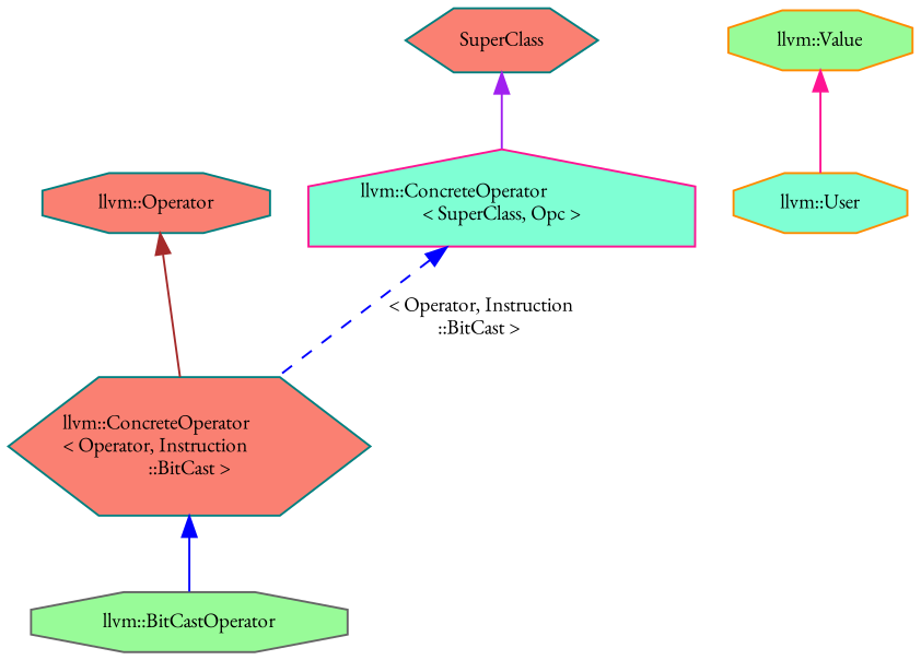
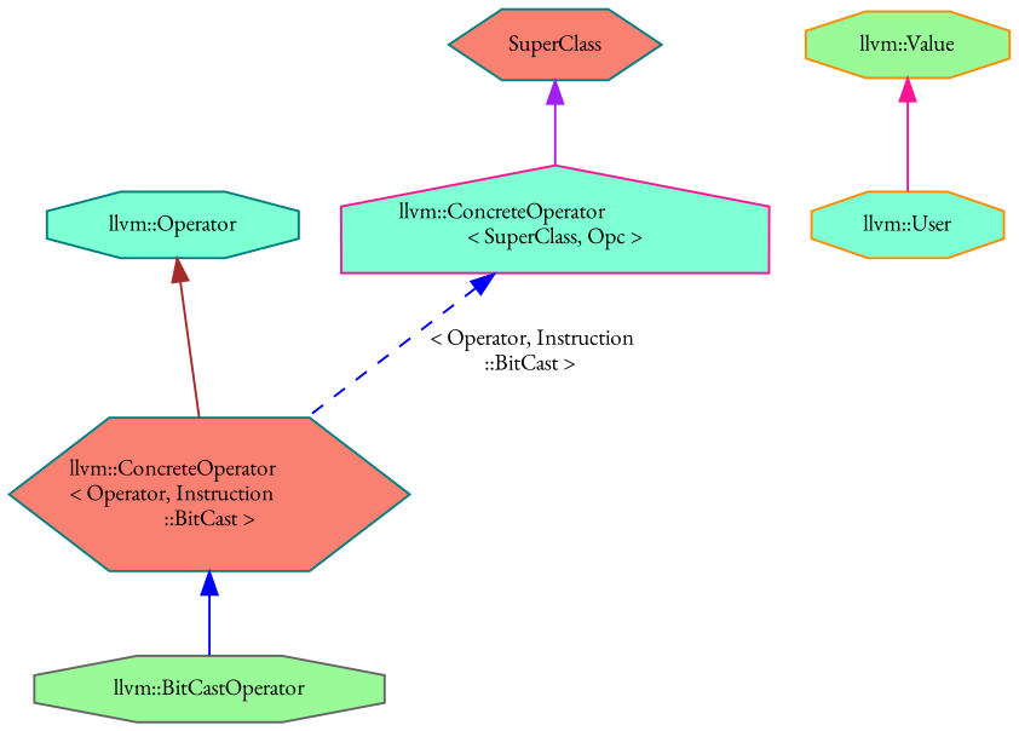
  digraph {
    fontname="EB Garamond"
    node [color=teal fillcolor=aquamarine fontname="EB Garamond" fontsize=10 shape=octagon style=filled]
    edge [color=blue dir=back fontname="EB Garamond" fontsize=10 labelfontname=Helvetica labelfontsize=10 style=solid]
    n1 [color=gray40 fillcolor=palegreen fontcolor=black height=0.2 label="llvm::BitCastOperator" width=0.4]
    n2 [fillcolor=salmon height=0.2 label="llvm::ConcreteOperator\l\< Operator, Instruction\l::BitCast \>" shape=hexagon width=0.4]
-   n3 [fillcolor=salmon height=0.2 label="llvm::Operator" width=0.4]
+   n3 [height=0.2 label="llvm::Operator" width=0.4]
    n4 [color=darkorange height=0.2 label="llvm::User" width=0.4]
    n5 [color=darkorange fillcolor=palegreen height=0.2 label="llvm::Value" width=0.4]
    n6 [color=deeppink height=0.2 label="llvm::ConcreteOperator\l\< SuperClass, Opc \>" shape=house width=0.4]
    n7 [fillcolor=salmon height=0.2 label=SuperClass shape=hexagon width=0.4]
    n2 -> n1
    n3 -> n2 [color=brown]
    n5 -> n4 [color=deeppink]
    n6 -> n2 [label=" \< Operator, Instruction\l::BitCast \>" style=dashed]
    n7 -> n6 [color=purple]
  }
